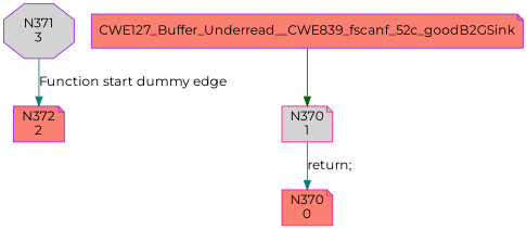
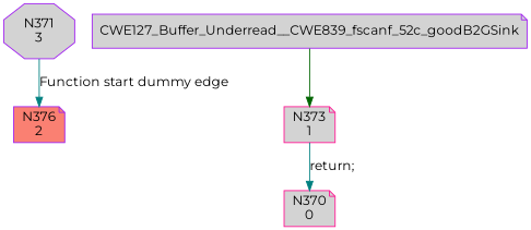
  digraph {
    fontname=Montserrat
    node [color=purple fillcolor=lightgrey fontname=Montserrat shape=note style=filled]
    edge [color=teal fontname=Montserrat style=solid]
    n1 [label="N371\n3" shape=octagon]
-   n2 [fillcolor=salmon label="N372\n2"]
-   n3 [fillcolor=salmon label=CWE127_Buffer_Underread__CWE839_fscanf_52c_goodB2GSink]
-   n4 [color=deeppink label="N370\n1"]
-   n5 [color=deeppink fillcolor=salmon label="N370\n0"]
+   n2 [fillcolor=salmon label="N376\n2"]
+   n3 [label=CWE127_Buffer_Underread__CWE839_fscanf_52c_goodB2GSink]
+   n4 [color=deeppink label="N373\n1"]
+   n5 [color=deeppink label="N370\n0"]
    n1 -> n2 [label="Function start dummy edge"]
    n3 -> n4 [color=darkgreen]
    n4 -> n5 [label="return;"]
  }
